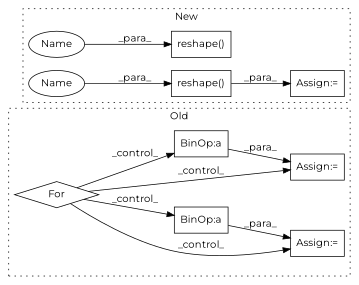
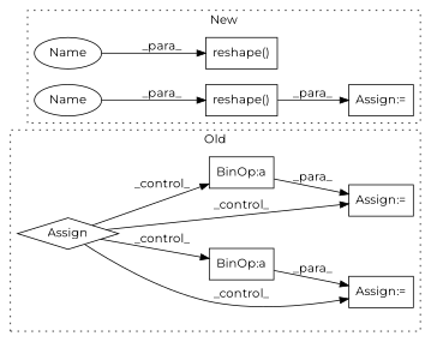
  digraph {
    rankdir=LR
    fontname=Montserrat
    node [a=68 l=3 shape=box fontname=Montserrat]
    edge [fontname=Montserrat]
-   n1 [a=107 l="4,10" label=For s="2689,2734" shape=diamond]
+   n1 [a=107 l="4,10" label=Assign s="2689,2734" shape=diamond]
    n2 [label="Assign:=" s=2871]
    n3 [label="Assign:=" s=2904]
    n4 [a=82 label="BinOp:a" s=2915]
    n5 [a=82 label="BinOp:a" s=2882]
    n6 [a=75 l="26,1" label="reshape()" s="2891,2925"]
    n7 [label="Assign:=" s=2888]
    n8 [a=75 l="20,1" label="reshape()" s="2764,2795"]
    n9 [a=87 l=1 label=Name s=2794 shape=ellipse]
    n10 [a=87 l=1 label=Name s=2924 shape=ellipse]
    subgraph cluster_1 {
      label=Old
      style=dotted
      n1
      n2
      n3
      n4
      n5
    }
    subgraph cluster_2 {
      label=New
      style=dotted
      n6
      n7
      n8
      n9
      n10
    }
    n1 -> n2 [label=_control_]
    n1 -> n3 [label=_control_]
    n1 -> n4 [label=_control_]
    n1 -> n5 [label=_control_]
    n4 -> n3 [label=_para_]
    n5 -> n2 [label=_para_]
    n6 -> n7 [label=_para_]
    n9 -> n8 [label=_para_]
    n10 -> n6 [label=_para_]
  }
